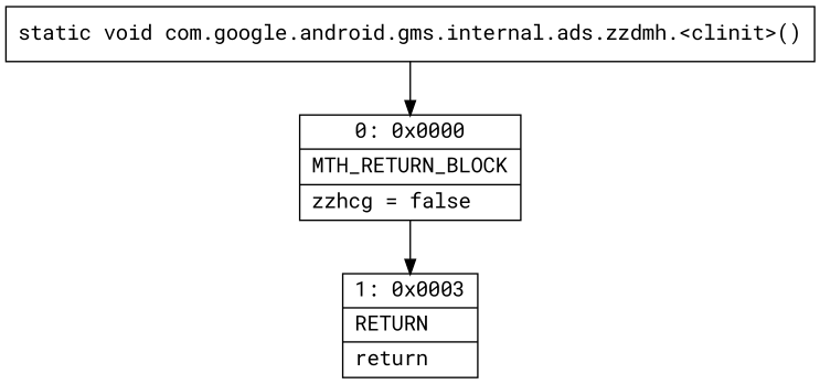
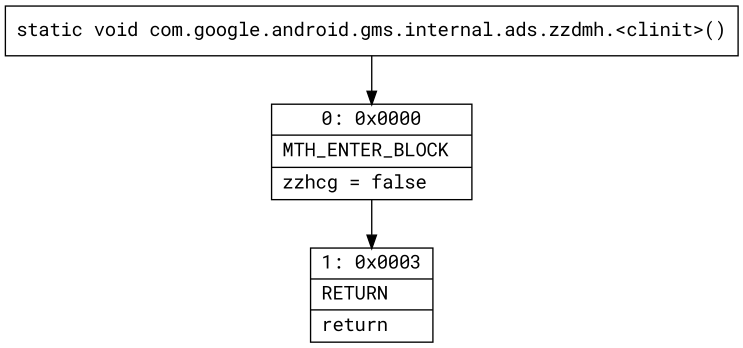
  digraph {
    fontname="Roboto Mono"
    node [shape=record fontname="Roboto Mono"]
    edge [fontname="Roboto Mono"]
-   n1 [label="{0\:\ 0x0000|MTH_RETURN_BLOCK\l|zzhcg = false\l}"]
+   n1 [label="{0\:\ 0x0000|MTH_ENTER_BLOCK\l|zzhcg = false\l}"]
    n2 [label="{1\:\ 0x0003|RETURN\l|return\l}"]
    n3 [label="{static void com.google.android.gms.internal.ads.zzdmh.\<clinit\>() }"]
    n1 -> n2
    n3 -> n1
  }
